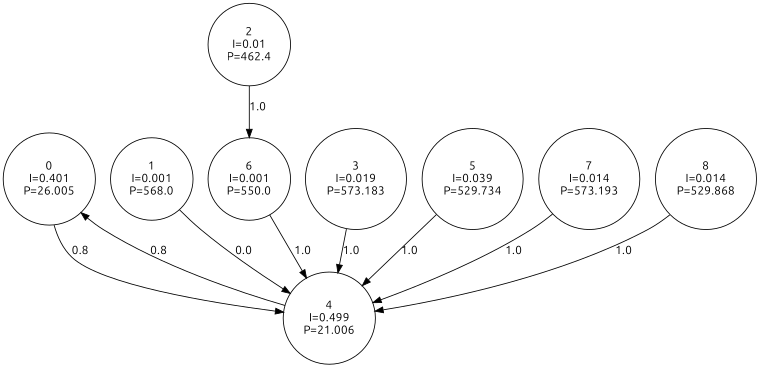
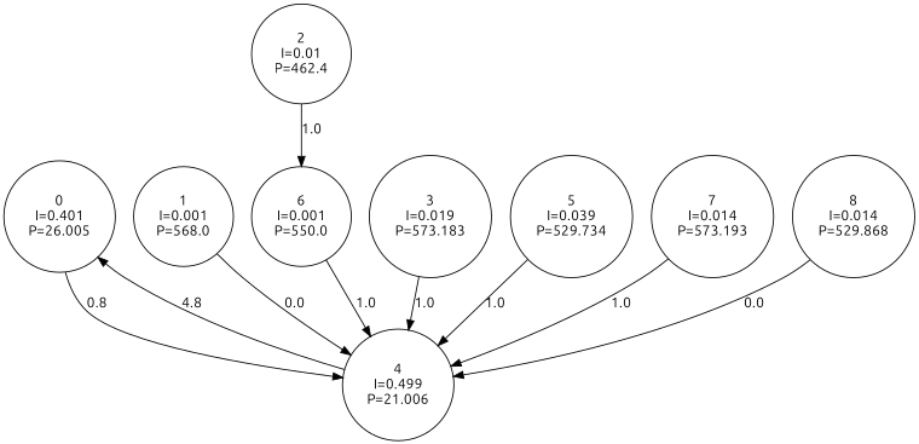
  digraph {
    fontname=Ubuntu
    node [fontname=Ubuntu shape=circle]
    edge [fontname=Ubuntu]
    n1 [label="0\nI=0.401\nP=26.005"]
    n2 [label="4\nI=0.499\nP=21.006"]
    n3 [label="1\nI=0.001\nP=568.0"]
    n4 [label="2\nI=0.01\nP=462.4"]
    n5 [label="6\nI=0.001\nP=550.0"]
    n6 [label="3\nI=0.019\nP=573.183"]
    n7 [label="5\nI=0.039\nP=529.734"]
    n8 [label="7\nI=0.014\nP=573.193"]
    n9 [label="8\nI=0.014\nP=529.868"]
    n1 -> n2 [label=0.8]
-   n2 -> n1 [label=0.8]
+   n2 -> n1 [label=4.8]
    n3 -> n2 [label=0.0]
    n4 -> n5 [label=1.0]
    n5 -> n2 [label=1.0]
    n6 -> n2 [label=1.0]
    n7 -> n2 [label=1.0]
    n8 -> n2 [label=1.0]
-   n9 -> n2 [label=1.0]
+   n9 -> n2 [label=0.0]
  }
